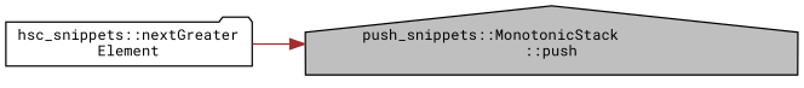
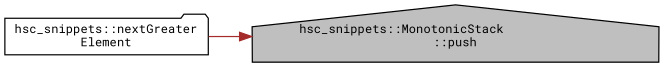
  digraph {
    rankdir=RL
    fontname="Roboto Mono"
    node [color=black fontname="Roboto Mono" fontsize=10 style=filled]
-   n1 [fillcolor=grey75 fontcolor=black height=0.2 label="push_snippets::MonotonicStack\l::push" shape=house width=0.4]
+   n1 [fillcolor=grey75 fontcolor=black height=0.2 label="hsc_snippets::MonotonicStack\l::push" shape=house width=0.4]
    n2 [fillcolor=white height=0.2 label="hsc_snippets::nextGreater\lElement" shape=folder width=0.4]
    n1 -> n2 [color=brown dir=back fontname="Roboto Mono" fontsize=10 labelfontname=Helvetica labelfontsize=10 style=solid]
  }
